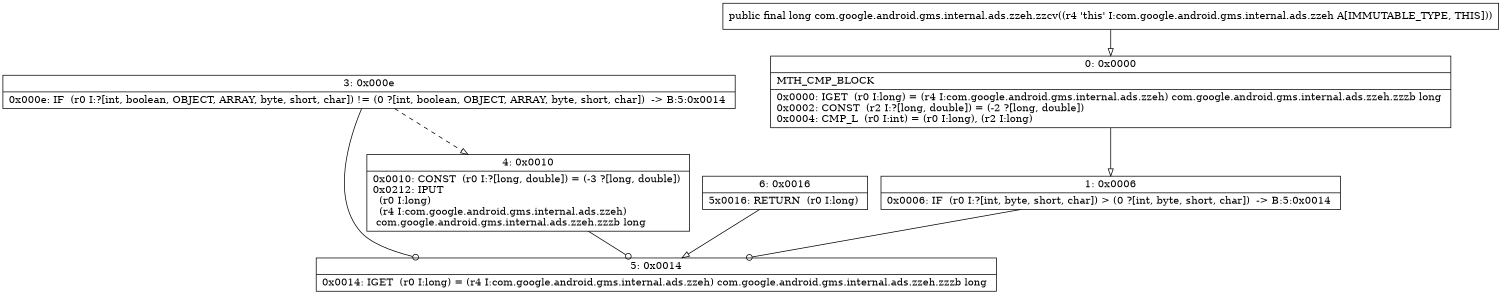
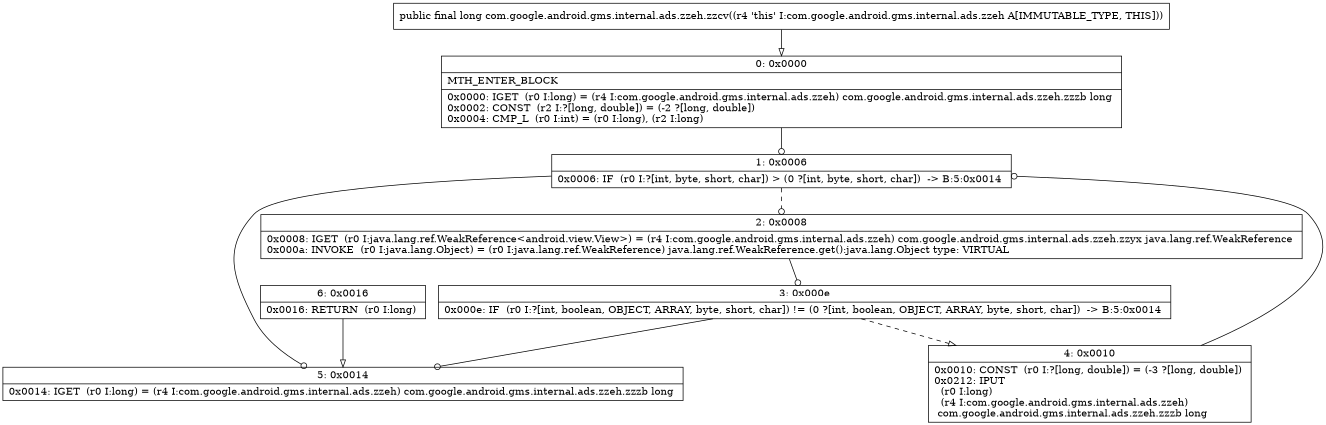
  digraph {
    node [shape=record]
    edge [arrowhead=odot]
-   n1 [label="{0\:\ 0x0000|MTH_CMP_BLOCK\l|0x0000: IGET  (r0 I:long) = (r4 I:com.google.android.gms.internal.ads.zzeh) com.google.android.gms.internal.ads.zzeh.zzzb long \l0x0002: CONST  (r2 I:?[long, double]) = (\-2 ?[long, double]) \l0x0004: CMP_L  (r0 I:int) = (r0 I:long), (r2 I:long) \l}"]
+   n1 [label="{0\:\ 0x0000|MTH_ENTER_BLOCK\l|0x0000: IGET  (r0 I:long) = (r4 I:com.google.android.gms.internal.ads.zzeh) com.google.android.gms.internal.ads.zzeh.zzzb long \l0x0002: CONST  (r2 I:?[long, double]) = (\-2 ?[long, double]) \l0x0004: CMP_L  (r0 I:int) = (r0 I:long), (r2 I:long) \l}"]
    n2 [label="{1\:\ 0x0006|0x0006: IF  (r0 I:?[int, byte, short, char]) \> (0 ?[int, byte, short, char])  \-\> B:5:0x0014 \l}"]
+   n3 [label="{2\:\ 0x0008|0x0008: IGET  (r0 I:java.lang.ref.WeakReference\<android.view.View\>) = (r4 I:com.google.android.gms.internal.ads.zzeh) com.google.android.gms.internal.ads.zzeh.zzyx java.lang.ref.WeakReference \l0x000a: INVOKE  (r0 I:java.lang.Object) = (r0 I:java.lang.ref.WeakReference) java.lang.ref.WeakReference.get():java.lang.Object type: VIRTUAL \l}"]
    n4 [label="{5\:\ 0x0014|0x0014: IGET  (r0 I:long) = (r4 I:com.google.android.gms.internal.ads.zzeh) com.google.android.gms.internal.ads.zzeh.zzzb long \l}"]
    n5 [label="{3\:\ 0x000e|0x000e: IF  (r0 I:?[int, boolean, OBJECT, ARRAY, byte, short, char]) != (0 ?[int, boolean, OBJECT, ARRAY, byte, short, char])  \-\> B:5:0x0014 \l}"]
    n6 [label="{4\:\ 0x0010|0x0010: CONST  (r0 I:?[long, double]) = (\-3 ?[long, double]) \l0x0212: IPUT  \l  (r0 I:long)\l  (r4 I:com.google.android.gms.internal.ads.zzeh)\l com.google.android.gms.internal.ads.zzeh.zzzb long \l}"]
-   n7 [label="{6\:\ 0x0016|5x0016: RETURN  (r0 I:long) \l}"]
+   n7 [label="{6\:\ 0x0016|0x0016: RETURN  (r0 I:long) \l}"]
    n8 [label="{public final long com.google.android.gms.internal.ads.zzeh.zzcv((r4 'this' I:com.google.android.gms.internal.ads.zzeh A[IMMUTABLE_TYPE, THIS])) }"]
-   n1 -> n2 [arrowhead=onormal]
+   n1 -> n2
+   n2 -> n3 [style=dashed]
    n2 -> n4
+   n3 -> n5
    n5 -> n4
    n5 -> n6 [arrowhead=onormal style=dashed]
-   n6 -> n4
+   n6 -> n2
    n7 -> n4 [arrowhead=onormal]
    n8 -> n1 [arrowhead=onormal]
  }
